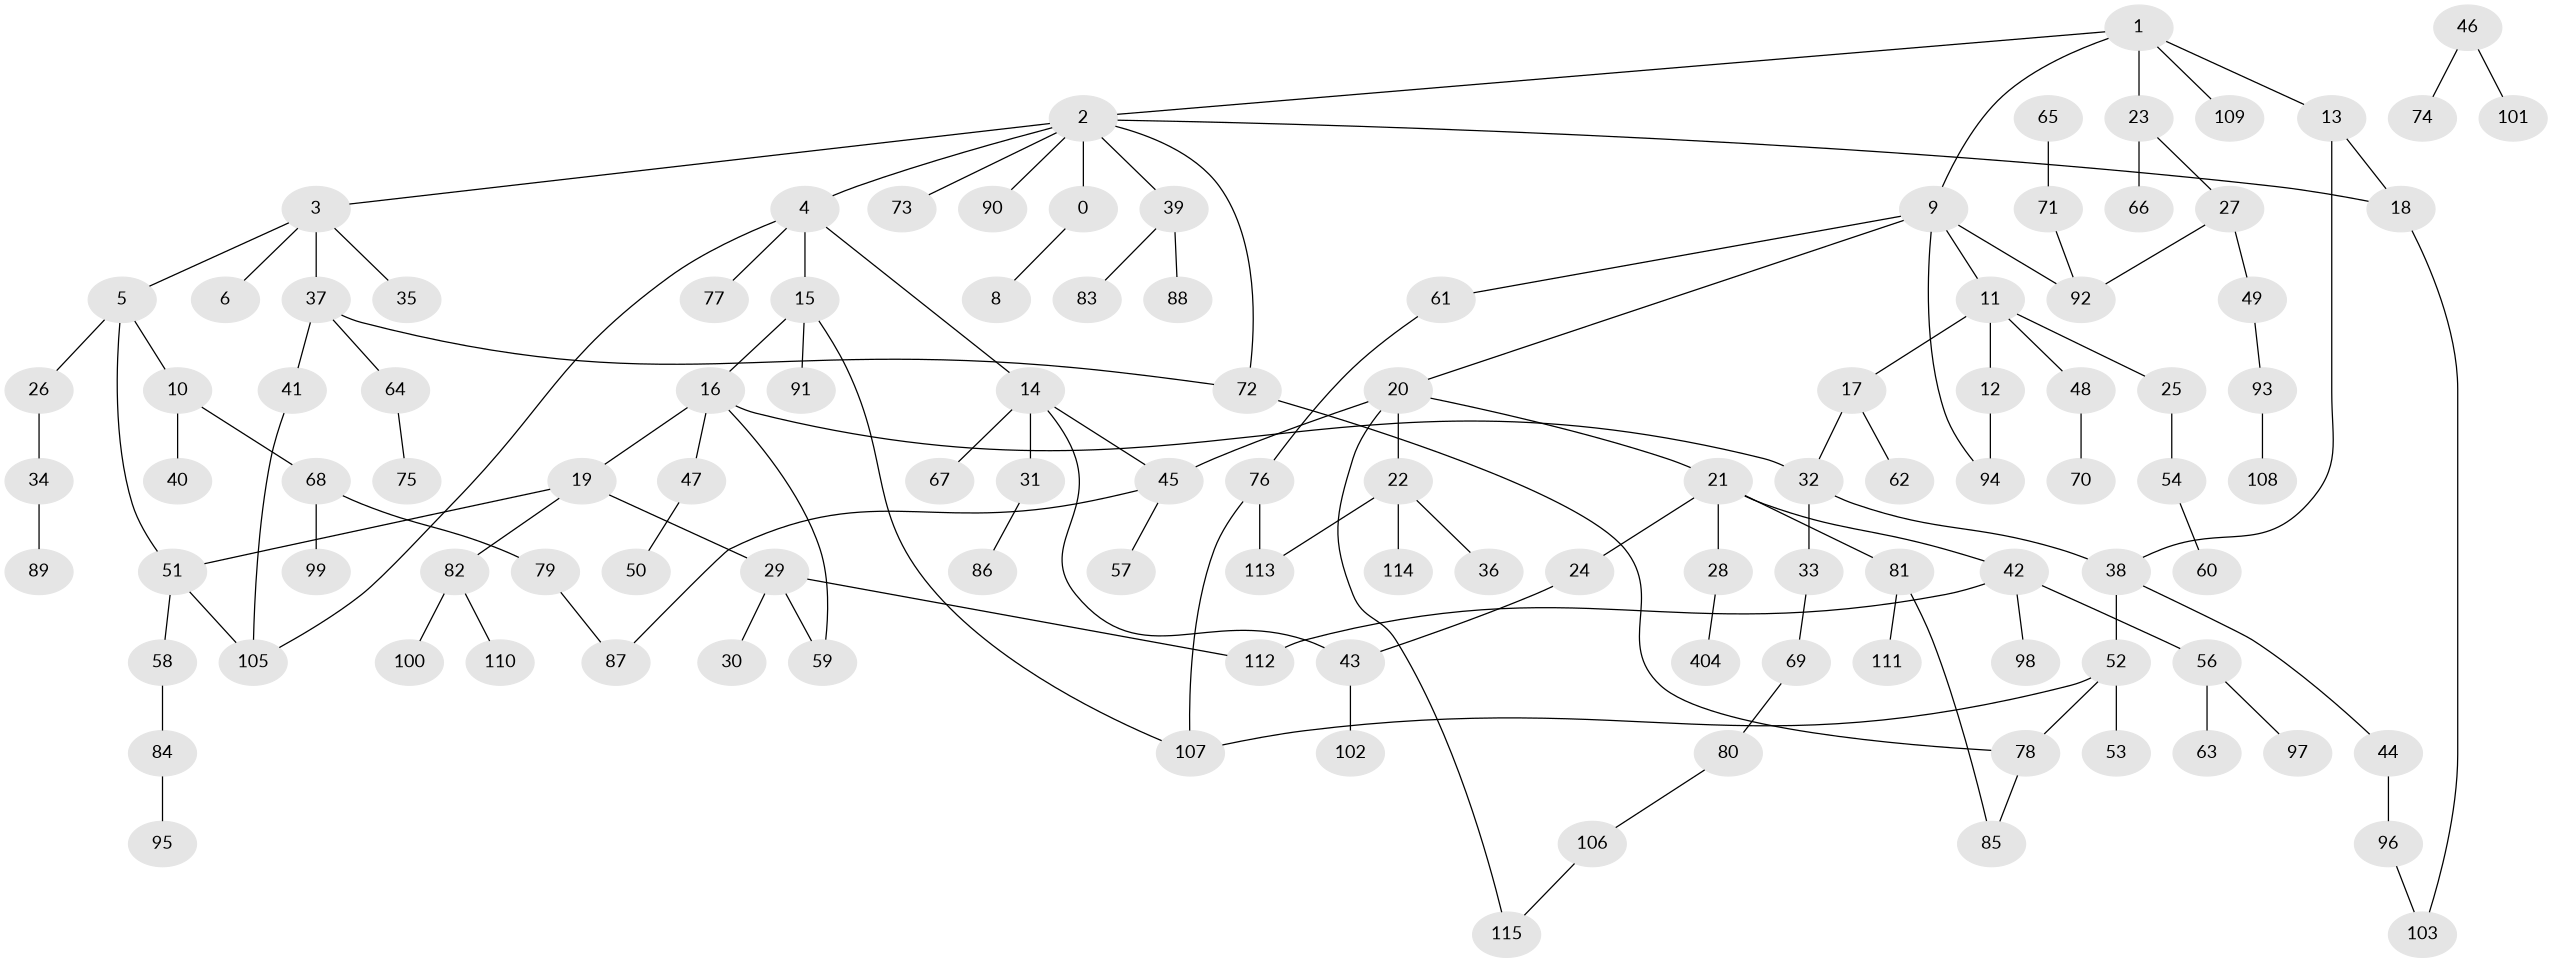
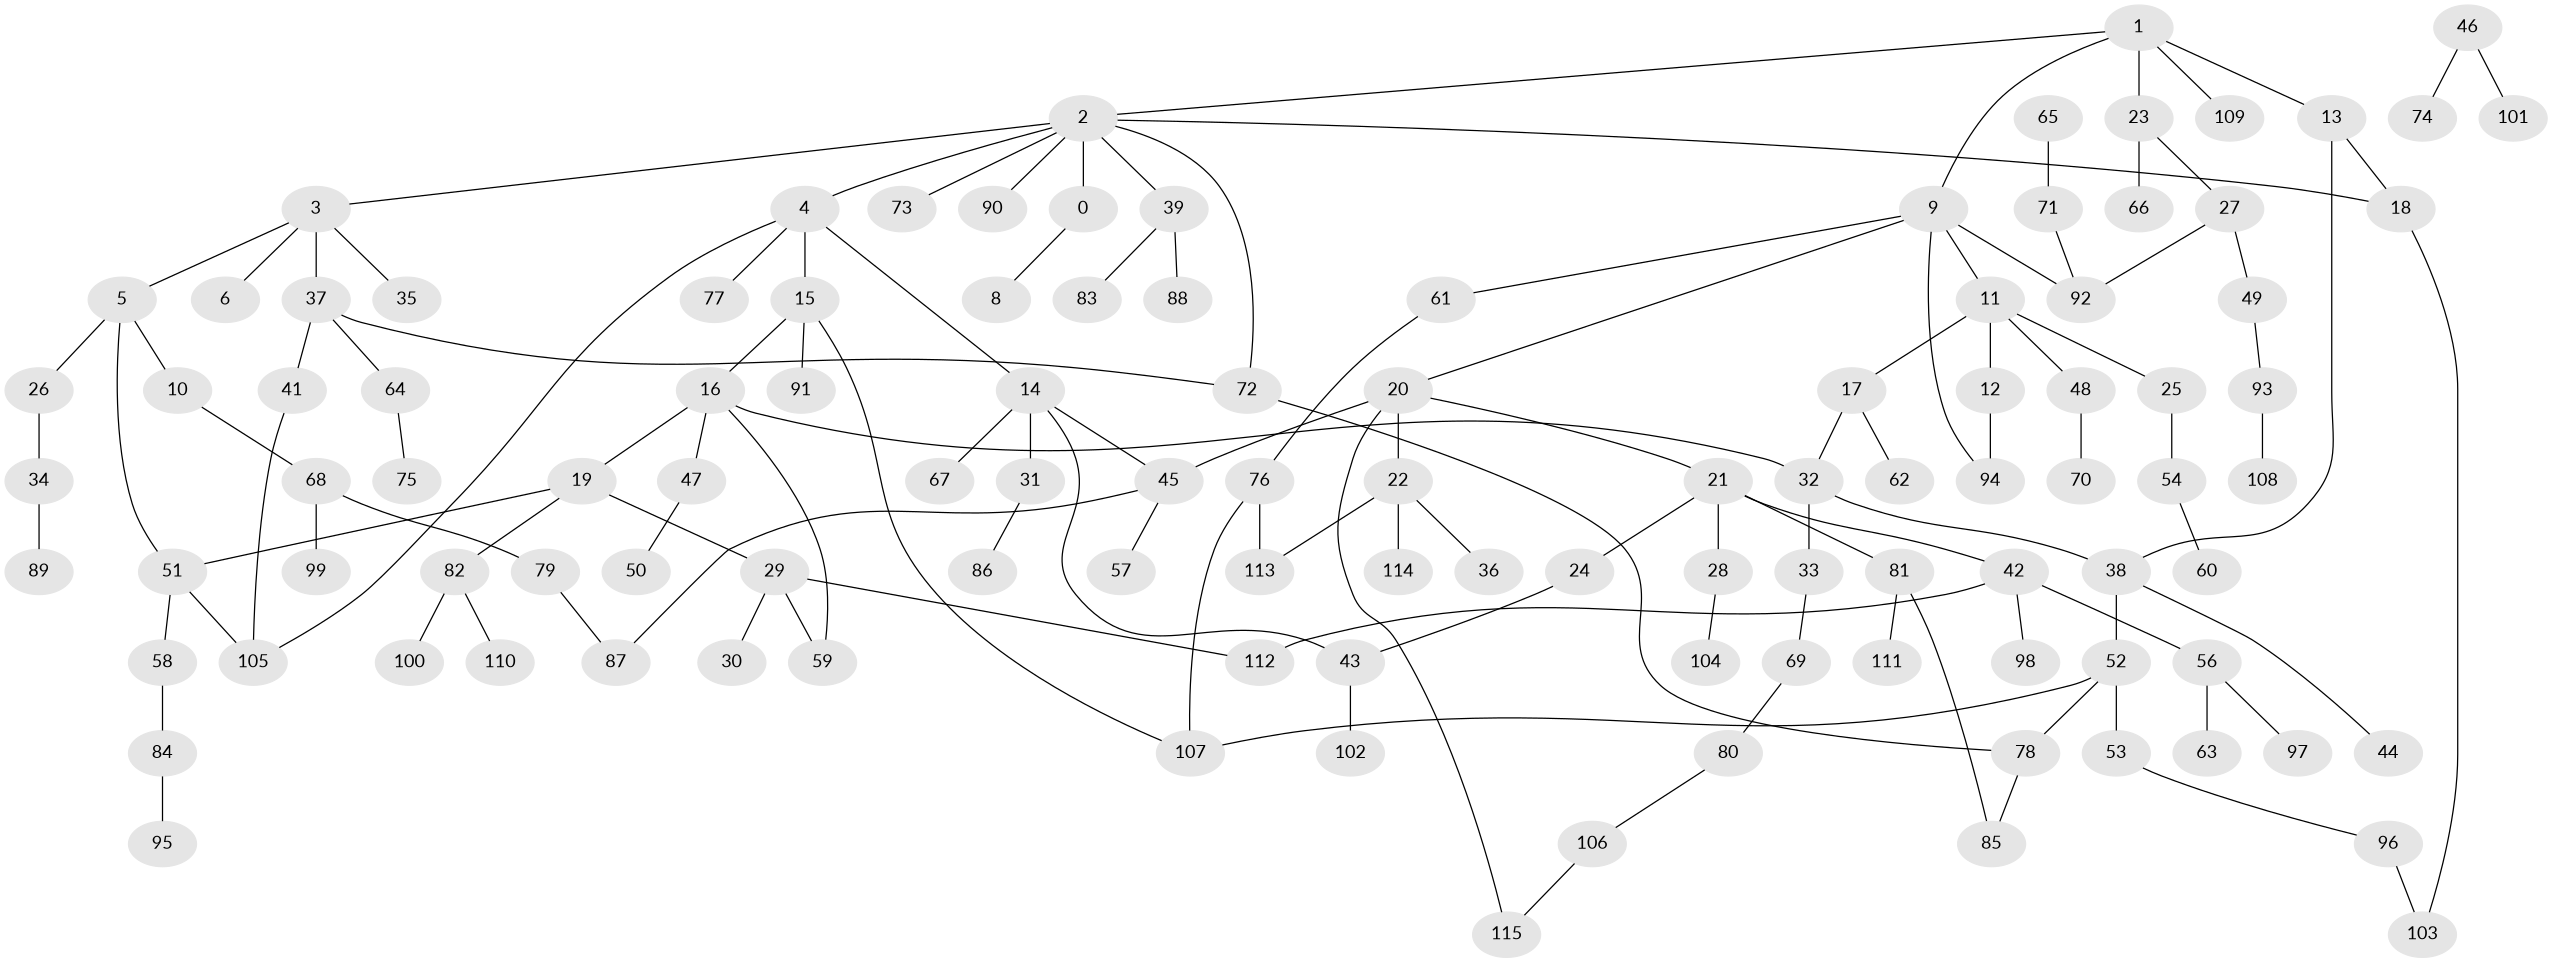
  graph {
    fontname=Lato
    node [color=gray90 fontname=Lato style=filled]
    edge [fontname=Lato]
    1
    2
    9
    13
    23
    109
    3
    4
    n9 [label=0]
    18
    39
    72
    73
    90
    11
    20
    61
    92
    94
    38
    27
    66
    5
    6
    35
    37
    14
    15
    77
    105
    8
    103
    83
    88
    78
    10
    26
    51
    41
    64
    31
    43
    45
    67
    16
    91
    107
-   40
    68
    34
    58
    12
    17
    25
    48
    21
    22
    115
    76
    79
    99
    32
    62
    54
    70
    44
    52
    86
    102
    57
    87
    19
    47
    59
    29
    82
    33
    50
    30
    112
    100
    110
    24
    28
    42
    81
    36
    113
    114
-   104 [label=404]
+   104
    56
    98
    85
    111
    49
    60
    89
    93
    69
    80
    75
    96
    53
    63
    97
    46
    74
    101
    108
    84
    65
    71
    95
    106
    1 -- 2
    1 -- 9
    1 -- 13
    1 -- 23
    1 -- 109
    2 -- 3
    2 -- 4
    2 -- n9
    2 -- 18
    2 -- 39
    2 -- 72
    2 -- 73
    2 -- 90
    9 -- 11
    9 -- 20
    9 -- 61
    9 -- 92
    9 -- 94
    13 -- 18
    13 -- 38
    23 -- 27
    23 -- 66
    3 -- 5
    3 -- 6
    3 -- 35
    3 -- 37
    4 -- 14
    4 -- 15
    4 -- 77
    4 -- 105
    n9 -- 8
    18 -- 103
    39 -- 83
    39 -- 88
    72 -- 78
    11 -- 12
    11 -- 17
    11 -- 25
    11 -- 48
    20 -- 45
    20 -- 21
    20 -- 22
    20 -- 115
    61 -- 76
    38 -- 44
    38 -- 52
    27 -- 92
    27 -- 49
    5 -- 10
    5 -- 26
    5 -- 51
    37 -- 72
    37 -- 41
    37 -- 64
    14 -- 31
    14 -- 43
    14 -- 45
    14 -- 67
    15 -- 16
    15 -- 91
    15 -- 107
    78 -- 85
-   10 -- 40
    10 -- 68
    26 -- 34
    51 -- 105
    51 -- 58
    41 -- 105
    64 -- 75
    31 -- 86
    43 -- 102
    45 -- 57
    45 -- 87
    16 -- 32
    16 -- 19
    16 -- 47
    16 -- 59
    68 -- 79
    68 -- 99
    34 -- 89
    58 -- 84
    12 -- 94
    17 -- 32
    17 -- 62
    25 -- 54
    48 -- 70
    21 -- 24
    21 -- 28
    21 -- 42
    21 -- 81
    22 -- 36
    22 -- 113
    22 -- 114
    76 -- 107
    76 -- 113
    79 -- 87
    32 -- 38
    32 -- 33
    54 -- 60
-   44 -- 96
+   53 -- 96
    52 -- 78
    52 -- 107
    52 -- 53
    19 -- 51
    19 -- 29
    19 -- 82
    47 -- 50
    29 -- 59
    29 -- 30
    29 -- 112
    82 -- 100
    82 -- 110
    33 -- 69
    24 -- 43
    28 -- 104
    42 -- 112
    42 -- 56
    42 -- 98
    81 -- 85
    81 -- 111
    56 -- 63
    56 -- 97
    49 -- 93
    93 -- 108
    69 -- 80
    80 -- 106
    96 -- 103
    46 -- 74
    46 -- 101
    84 -- 95
    65 -- 71
    71 -- 92
    106 -- 115
  }
